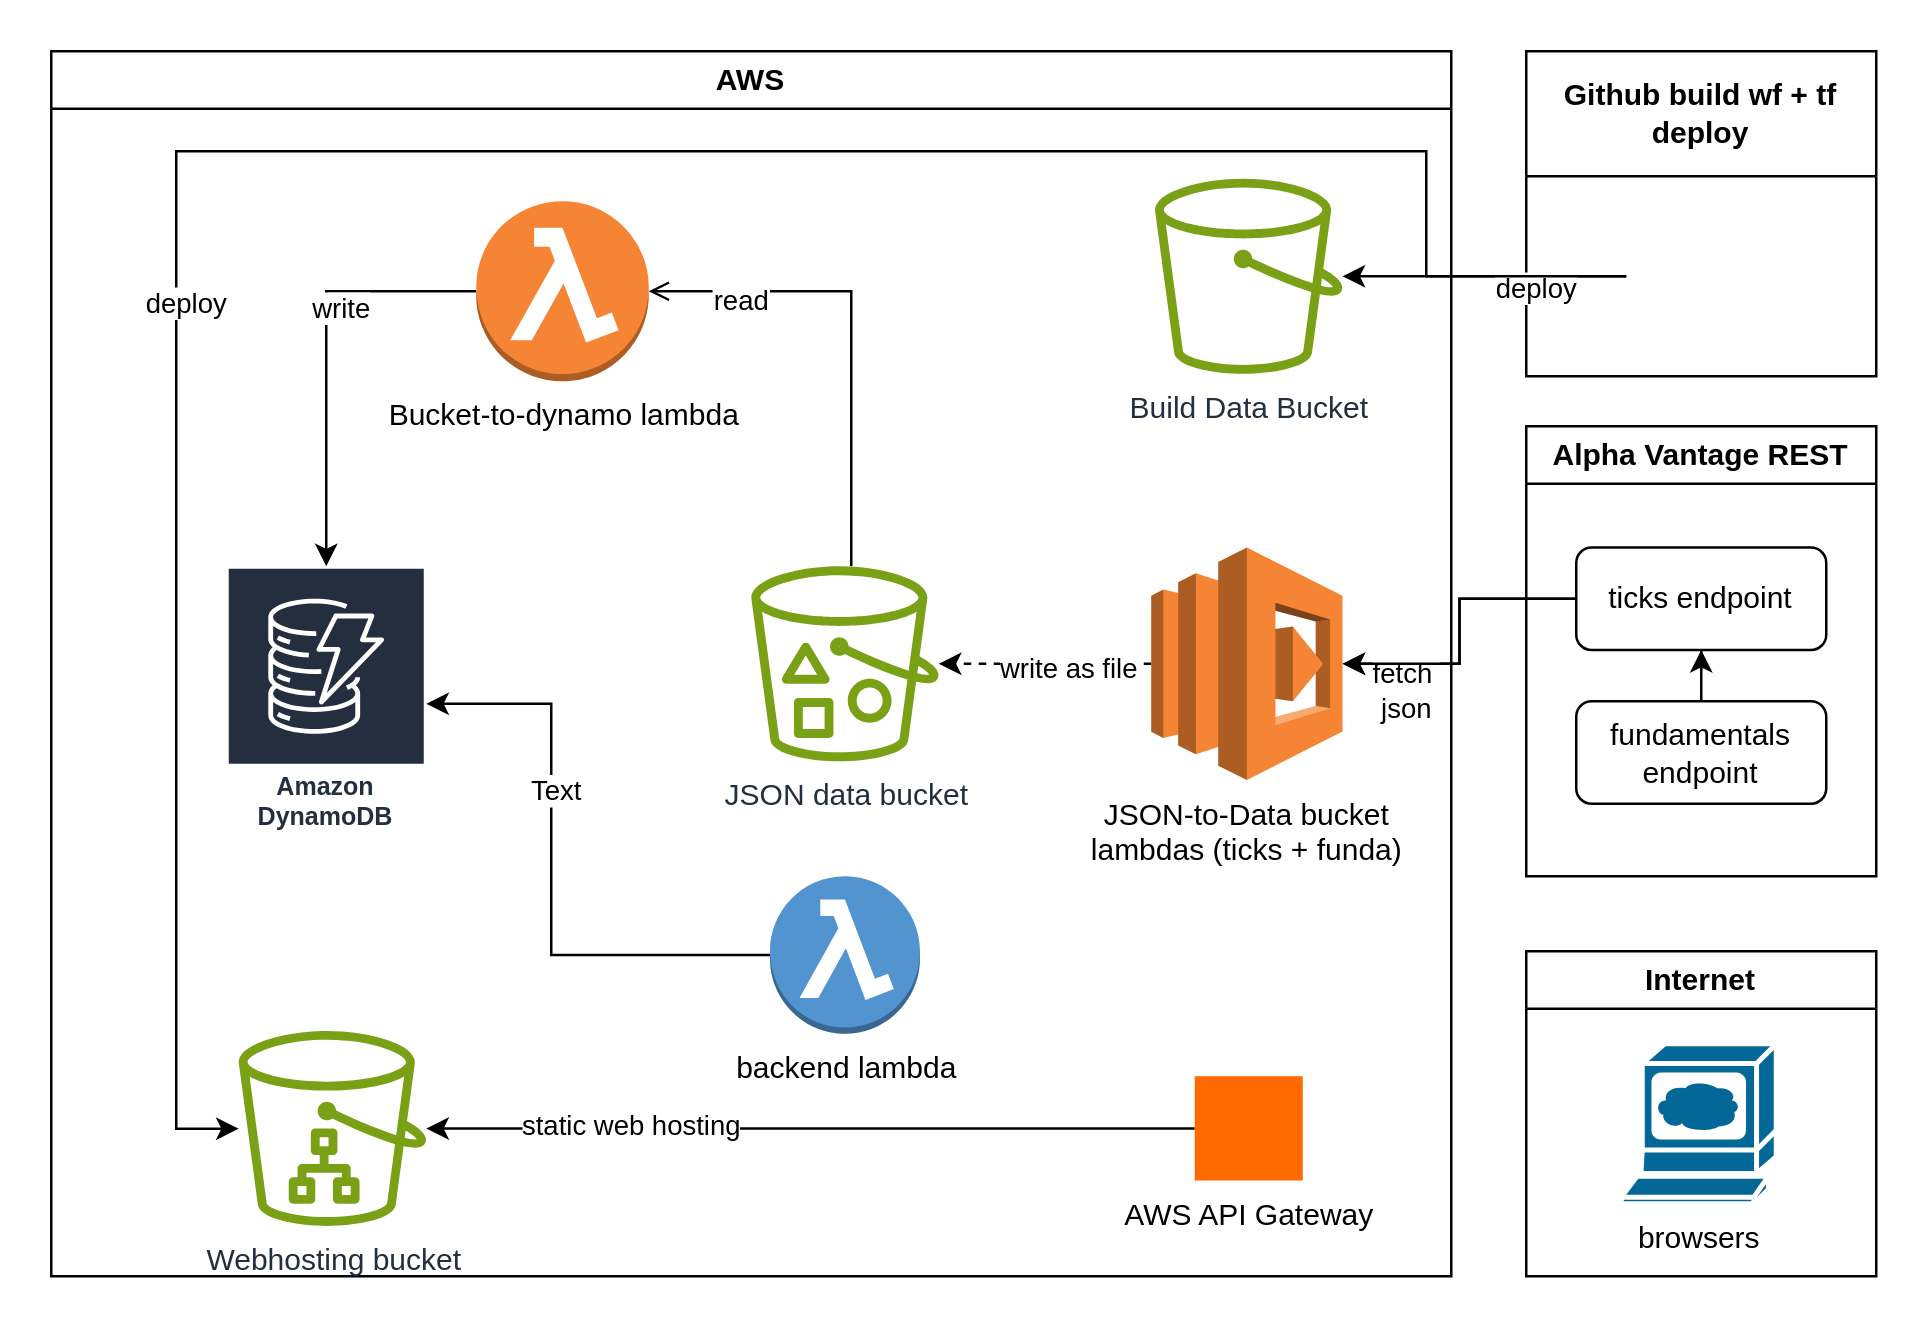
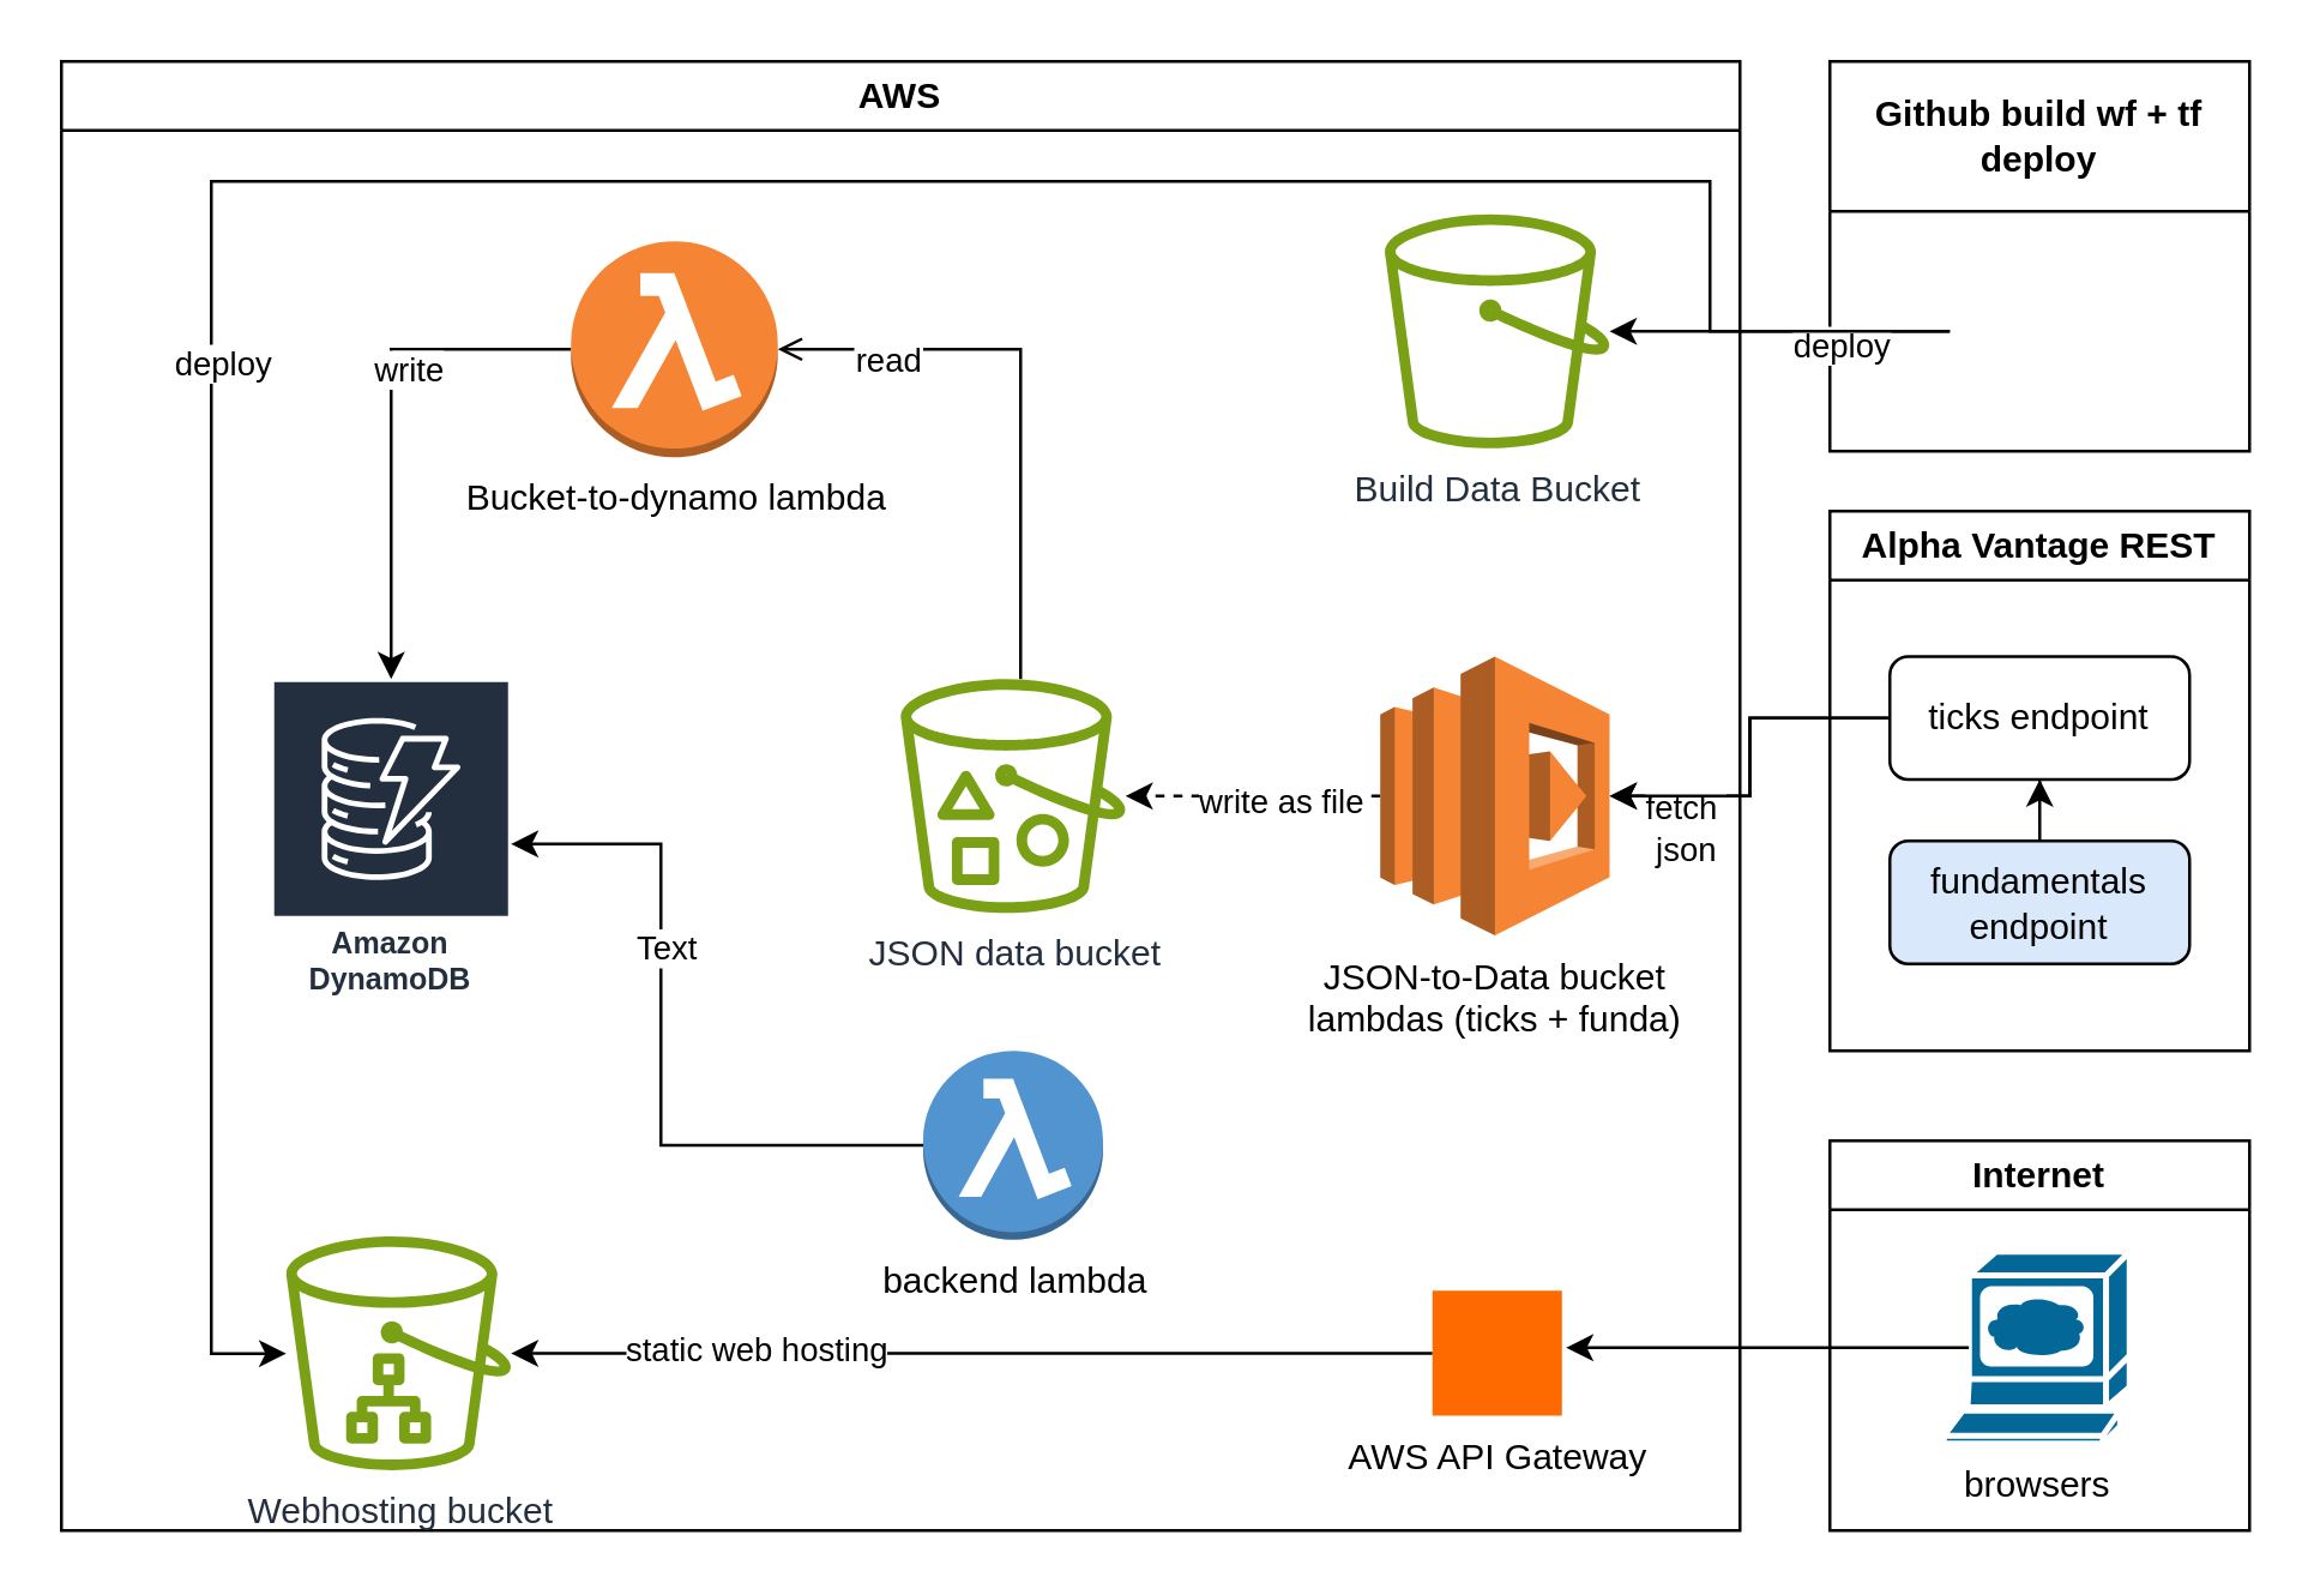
  <mxCell id="0" />
  <mxCell id="1" parent="0" />
  <mxCell id="2" value="AWS" style="swimlane;whiteSpace=wrap;html=1;" vertex="1" parent="1"><mxGeometry x="20" y="20" width="560" height="490" as="geometry" /></mxCell>
  <mxCell id="3" value="" style="edgeStyle=orthogonalEdgeStyle;rounded=0;orthogonalLoop=1;jettySize=auto;html=1;" edge="1" parent="2" source="5" target="8"><mxGeometry relative="1" as="geometry" /></mxCell>
  <mxCell id="4" value="static web hosting" style="edgeLabel;html=1;align=center;verticalAlign=middle;resizable=0;points=[];" vertex="1" connectable="0" parent="3"><mxGeometry x="0.473" y="-1" relative="1" as="geometry"><mxPoint as="offset" /></mxGeometry></mxCell>
  <mxCell id="5" value="AWS API Gateway" style="points=[];aspect=fixed;html=1;align=center;shadow=0;dashed=0;fillColor=#FF6A00;strokeColor=none;shape=mxgraph.alibaba_cloud.apigateway;labelPosition=center;verticalLabelPosition=bottom;verticalAlign=top;" vertex="1" parent="2"><mxGeometry x="457.4" y="410" width="43.2" height="41.7" as="geometry" /></mxCell>
  <mxCell id="6" value="Amazon DynamoDB" style="sketch=0;outlineConnect=0;fontColor=#232F3E;gradientColor=none;strokeColor=#ffffff;fillColor=#232F3E;dashed=0;verticalLabelPosition=middle;verticalAlign=bottom;align=center;html=1;whiteSpace=wrap;fontSize=10;fontStyle=1;spacing=3;shape=mxgraph.aws4.productIcon;prIcon=mxgraph.aws4.dynamodb;" vertex="1" parent="2"><mxGeometry x="70" y="206" width="80" height="110" as="geometry" /></mxCell>
  <mxCell id="7" value="Build Data Bucket" style="sketch=0;outlineConnect=0;fontColor=#232F3E;gradientColor=none;fillColor=#7AA116;strokeColor=none;dashed=0;verticalLabelPosition=bottom;verticalAlign=top;align=center;html=1;fontSize=12;fontStyle=0;aspect=fixed;pointerEvents=1;shape=mxgraph.aws4.bucket;" vertex="1" parent="2"><mxGeometry x="441.5" y="51" width="75" height="78" as="geometry" /></mxCell>
  <mxCell id="8" value="Webhosting bucket" style="sketch=0;outlineConnect=0;fontColor=#232F3E;gradientColor=none;fillColor=#7AA116;strokeColor=none;dashed=0;verticalLabelPosition=bottom;verticalAlign=top;align=center;html=1;fontSize=12;fontStyle=0;aspect=fixed;pointerEvents=1;shape=mxgraph.aws4.simple_storage_service_directory_bucket;" vertex="1" parent="2"><mxGeometry x="75" y="391.85" width="75" height="78" as="geometry" /></mxCell>
  <mxCell id="9" value="" style="edgeStyle=orthogonalEdgeStyle;rounded=0;orthogonalLoop=1;jettySize=auto;html=1;endArrow=open;" edge="1" parent="2" source="11" target="17"><mxGeometry relative="1" as="geometry"><Array as="points"><mxPoint x="320" y="96" /></Array></mxGeometry></mxCell>
  <mxCell id="10" value="read" style="edgeLabel;html=1;align=center;verticalAlign=middle;resizable=0;points=[];" vertex="1" connectable="0" parent="9"><mxGeometry x="0.623" y="3" relative="1" as="geometry"><mxPoint as="offset" /></mxGeometry></mxCell>
  <mxCell id="11" value="JSON data bucket" style="sketch=0;outlineConnect=0;fontColor=#232F3E;gradientColor=none;fillColor=#7AA116;strokeColor=none;dashed=0;verticalLabelPosition=bottom;verticalAlign=top;align=center;html=1;fontSize=12;fontStyle=0;aspect=fixed;pointerEvents=1;shape=mxgraph.aws4.bucket_with_objects;" vertex="1" parent="2"><mxGeometry x="280" y="206" width="75" height="78" as="geometry" /></mxCell>
  <mxCell id="12" value="" style="edgeStyle=orthogonalEdgeStyle;rounded=0;orthogonalLoop=1;jettySize=auto;html=1;dashed=1;" edge="1" parent="2" source="14" target="11"><mxGeometry relative="1" as="geometry" /></mxCell>
  <mxCell id="13" value="write as file" style="edgeLabel;html=1;align=center;verticalAlign=middle;resizable=0;points=[];" vertex="1" connectable="0" parent="12"><mxGeometry x="-0.2" y="1" relative="1" as="geometry"><mxPoint as="offset" /></mxGeometry></mxCell>
  <mxCell id="14" value="JSON-to-Data bucket&lt;br&gt;lambdas (ticks + funda)" style="outlineConnect=0;dashed=0;verticalLabelPosition=bottom;verticalAlign=top;align=center;html=1;shape=mxgraph.aws3.lambda;fillColor=#F58534;gradientColor=none;" vertex="1" parent="2"><mxGeometry x="440" y="198.5" width="76.5" height="93" as="geometry" /></mxCell>
  <mxCell id="15" value="" style="edgeStyle=orthogonalEdgeStyle;rounded=0;orthogonalLoop=1;jettySize=auto;html=1;" edge="1" parent="2" source="17" target="6"><mxGeometry relative="1" as="geometry" /></mxCell>
  <mxCell id="16" value="write" style="edgeLabel;html=1;align=center;verticalAlign=middle;resizable=0;points=[];" vertex="1" connectable="0" parent="15"><mxGeometry x="-0.224" y="5" relative="1" as="geometry"><mxPoint as="offset" /></mxGeometry></mxCell>
  <mxCell id="17" value="Bucket-to-dynamo lambda" style="outlineConnect=0;dashed=0;verticalLabelPosition=bottom;verticalAlign=top;align=center;html=1;shape=mxgraph.aws3.lambda_function;fillColor=#F58534;gradientColor=none;" vertex="1" parent="2"><mxGeometry x="170" y="60" width="69" height="72" as="geometry" /></mxCell>
  <mxCell id="18" value="" style="edgeStyle=orthogonalEdgeStyle;rounded=0;orthogonalLoop=1;jettySize=auto;html=1;" edge="1" parent="2" source="20" target="6"><mxGeometry relative="1" as="geometry"><Array as="points"><mxPoint x="200" y="362" /><mxPoint x="200" y="261" /></Array></mxGeometry></mxCell>
  <mxCell id="19" value="Text" style="edgeLabel;html=1;align=center;verticalAlign=middle;resizable=0;points=[];" vertex="1" connectable="0" parent="18"><mxGeometry x="0.294" y="-1" relative="1" as="geometry"><mxPoint as="offset" /></mxGeometry></mxCell>
  <mxCell id="20" value="backend lambda" style="outlineConnect=0;dashed=0;verticalLabelPosition=bottom;verticalAlign=top;align=center;html=1;shape=mxgraph.aws3.lambda_function;fillColor=#5294CF;gradientColor=none;" vertex="1" parent="2"><mxGeometry x="287.5" y="330" width="60" height="63" as="geometry" /></mxCell>
  <mxCell id="21" value="Alpha Vantage REST" style="swimlane;whiteSpace=wrap;html=1;" vertex="1" parent="1"><mxGeometry x="610" y="170" width="140" height="180" as="geometry" /></mxCell>
  <mxCell id="22" value="&lt;div&gt;&lt;span style=&quot;background-color: transparent; color: light-dark(rgb(0, 0, 0), rgb(255, 255, 255));&quot;&gt;ticks endpoint&lt;/span&gt;&lt;/div&gt;" style="rounded=1;whiteSpace=wrap;html=1;" vertex="1" parent="21"><mxGeometry x="20" y="48.5" width="100" height="41" as="geometry" /></mxCell>
- <mxCell id="23" value="fundamentals endpoint" style="rounded=1;whiteSpace=wrap;html=1;" vertex="1" parent="21"><mxGeometry x="20" y="110" width="100" height="41" as="geometry" /></mxCell>
+ <mxCell id="23" value="fundamentals endpoint" style="rounded=1;whiteSpace=wrap;html=1;fillColor=#dae8fc;" vertex="1" parent="21"><mxGeometry x="20" y="110" width="100" height="41" as="geometry" /></mxCell>
  <mxCell id="24" value="Internet" style="swimlane;whiteSpace=wrap;html=1;" vertex="1" parent="1"><mxGeometry x="610" y="380" width="140" height="130" as="geometry" /></mxCell>
  <mxCell id="25" value="browsers" style="shape=mxgraph.cisco.computers_and_peripherals.web_browser;html=1;pointerEvents=1;dashed=0;fillColor=#036897;strokeColor=#ffffff;strokeWidth=2;verticalLabelPosition=bottom;verticalAlign=top;align=center;outlineConnect=0;" vertex="1" parent="24"><mxGeometry x="38" y="37" width="62" height="64" as="geometry" /></mxCell>
  <mxCell id="26" value="Github build wf + tf deploy" style="swimlane;whiteSpace=wrap;html=1;startSize=50;" vertex="1" parent="1"><mxGeometry x="610" y="20" width="140" height="130" as="geometry" /></mxCell>
  <mxCell id="27" value="" style="shape=image;html=1;verticalAlign=top;verticalLabelPosition=bottom;labelBackgroundColor=#ffffff;imageAspect=0;aspect=fixed;image=https://cdn4.iconfinder.com/data/icons/ionicons/512/icon-social-github-128.png" vertex="1" parent="26"><mxGeometry x="40" y="60" width="60" height="60" as="geometry" /></mxCell>
  <mxCell id="28" value="" style="edgeStyle=orthogonalEdgeStyle;rounded=0;orthogonalLoop=1;jettySize=auto;html=1;" edge="1" parent="1" source="27" target="8"><mxGeometry relative="1" as="geometry"><Array as="points"><mxPoint x="570" y="110" /><mxPoint x="570" y="60" /><mxPoint x="70" y="60" /><mxPoint x="70" y="451" /></Array></mxGeometry></mxCell>
  <mxCell id="29" value="deploy" style="edgeLabel;html=1;align=center;verticalAlign=middle;resizable=0;points=[];" vertex="1" connectable="0" parent="28"><mxGeometry x="-0.929" y="4" relative="1" as="geometry"><mxPoint as="offset" /></mxGeometry></mxCell>
  <mxCell id="30" value="deploy" style="edgeLabel;html=1;align=center;verticalAlign=middle;resizable=0;points=[];" vertex="1" connectable="0" parent="28"><mxGeometry x="0.319" y="3" relative="1" as="geometry"><mxPoint as="offset" /></mxGeometry></mxCell>
  <mxCell id="31" value="" style="edgeStyle=orthogonalEdgeStyle;rounded=0;orthogonalLoop=1;jettySize=auto;html=1;" edge="1" parent="1" source="22" target="14"><mxGeometry relative="1" as="geometry" /></mxCell>
  <mxCell id="32" value="fetch&amp;nbsp;&lt;div&gt;json&lt;/div&gt;" style="edgeLabel;html=1;align=center;verticalAlign=middle;resizable=0;points=[];" vertex="1" connectable="0" parent="31"><mxGeometry x="-0.774" y="1" relative="1" as="geometry"><mxPoint x="-55" y="35" as="offset" /></mxGeometry></mxCell>
  <mxCell id="33" value="" style="edgeStyle=orthogonalEdgeStyle;rounded=0;orthogonalLoop=1;jettySize=auto;html=1;" edge="1" parent="1" source="23" target="22"><mxGeometry relative="1" as="geometry" /></mxCell>
  <mxCell id="34" value="" style="edgeStyle=orthogonalEdgeStyle;rounded=0;orthogonalLoop=1;jettySize=auto;html=1;" edge="1" parent="1" source="27" target="7"><mxGeometry relative="1" as="geometry" /></mxCell>
  <mxCell id="35" value="" style="edgeStyle=orthogonalEdgeStyle;rounded=0;orthogonalLoop=1;jettySize=auto;html=1;" edge="1" parent="1" source="22" target="14"><mxGeometry relative="1" as="geometry" /></mxCell>
+ <mxCell id="36" style="edgeStyle=orthogonalEdgeStyle;rounded=0;orthogonalLoop=1;jettySize=auto;html=1;exitX=0.135;exitY=0.5;exitDx=0;exitDy=0;exitPerimeter=0;entryX=1.032;entryY=0.456;entryDx=0;entryDy=0;entryPerimeter=0;" edge="1" parent="1" source="25" target="5"><mxGeometry relative="1" as="geometry"><mxPoint x="530" y="451" as="targetPoint" /></mxGeometry></mxCell>
